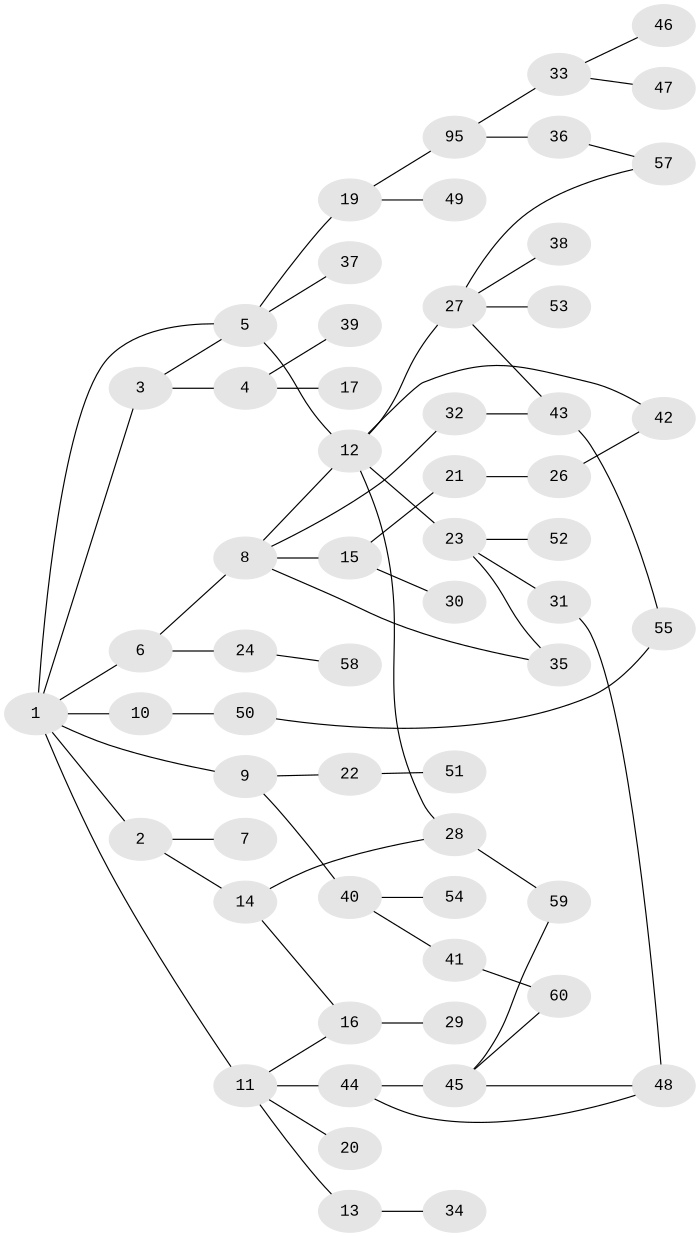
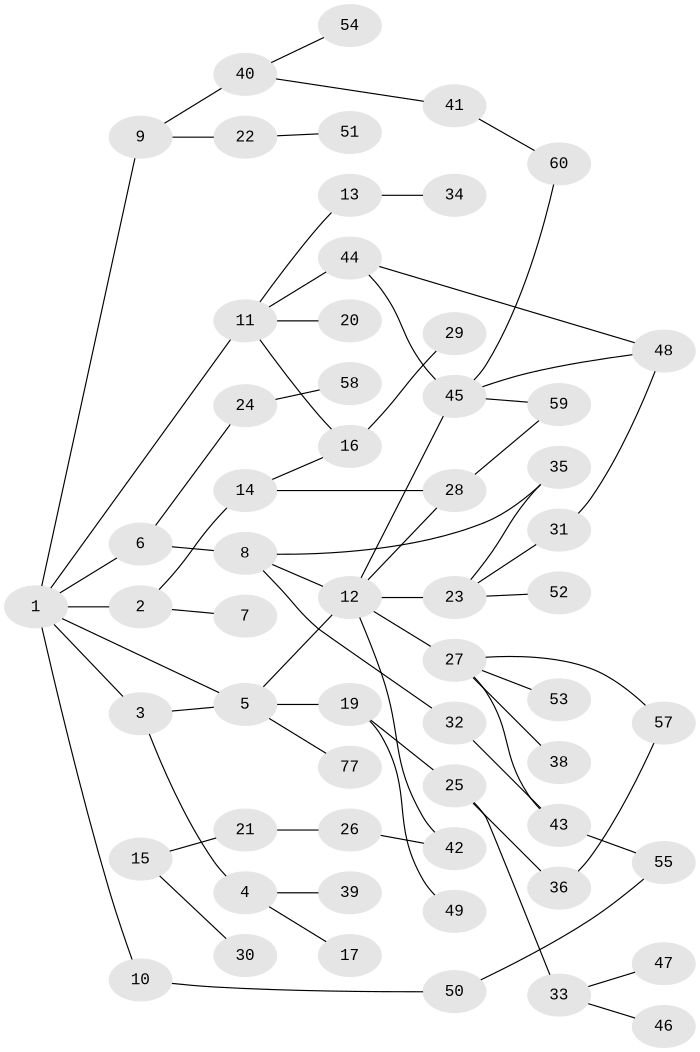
  graph {
    fontname="Liberation Mono"
    rankdir=LR
    node [color=gray90 fontname="Liberation Mono" style=filled]
    edge [fontname="Liberation Mono"]
    1
    2
    3
    5
    6
    9
    10
    11
    7
    14
    4
    12
    19
-   37
+   37 [label=77]
    8
    24
    22
    40
    50
    13
    16
    20
    44
    28
    17
    39
    23
    42
    45
    27
-   25 [label=95]
+   25
    49
    15
    32
    35
    58
    21
    30
    43
    51
    41
    54
    55
    34
    29
    48
    31
    52
    59
    60
    38
    53
    57
    26
    33
    36
    46
    47
    1 -- 2
    1 -- 3
    1 -- 5
    1 -- 6
    1 -- 9
    1 -- 10
    1 -- 11
    2 -- 7
    2 -- 14
    3 -- 5
    3 -- 4
    5 -- 12
    5 -- 19
    5 -- 37
    6 -- 8
    6 -- 24
    9 -- 22
    9 -- 40
    10 -- 50
    11 -- 13
    11 -- 16
    11 -- 20
    11 -- 44
    14 -- 16
    14 -- 28
    4 -- 17
    4 -- 39
    12 -- 28
    12 -- 23
    12 -- 42
+   12 -- 45
    12 -- 27
    19 -- 25
    19 -- 49
    8 -- 12
-   8 -- 15
    8 -- 32
    8 -- 35
    24 -- 58
    22 -- 51
    40 -- 41
    40 -- 54
    50 -- 55
    13 -- 34
    16 -- 29
    44 -- 45
    44 -- 48
    28 -- 59
    23 -- 35
    23 -- 31
    23 -- 52
    45 -- 48
    45 -- 59
    45 -- 60
    27 -- 43
    27 -- 38
    27 -- 53
    27 -- 57
    25 -- 33
    25 -- 36
    15 -- 21
    15 -- 30
    32 -- 43
    21 -- 26
    43 -- 55
    41 -- 60
    31 -- 48
    26 -- 42
    33 -- 46
    33 -- 47
    36 -- 57
  }
